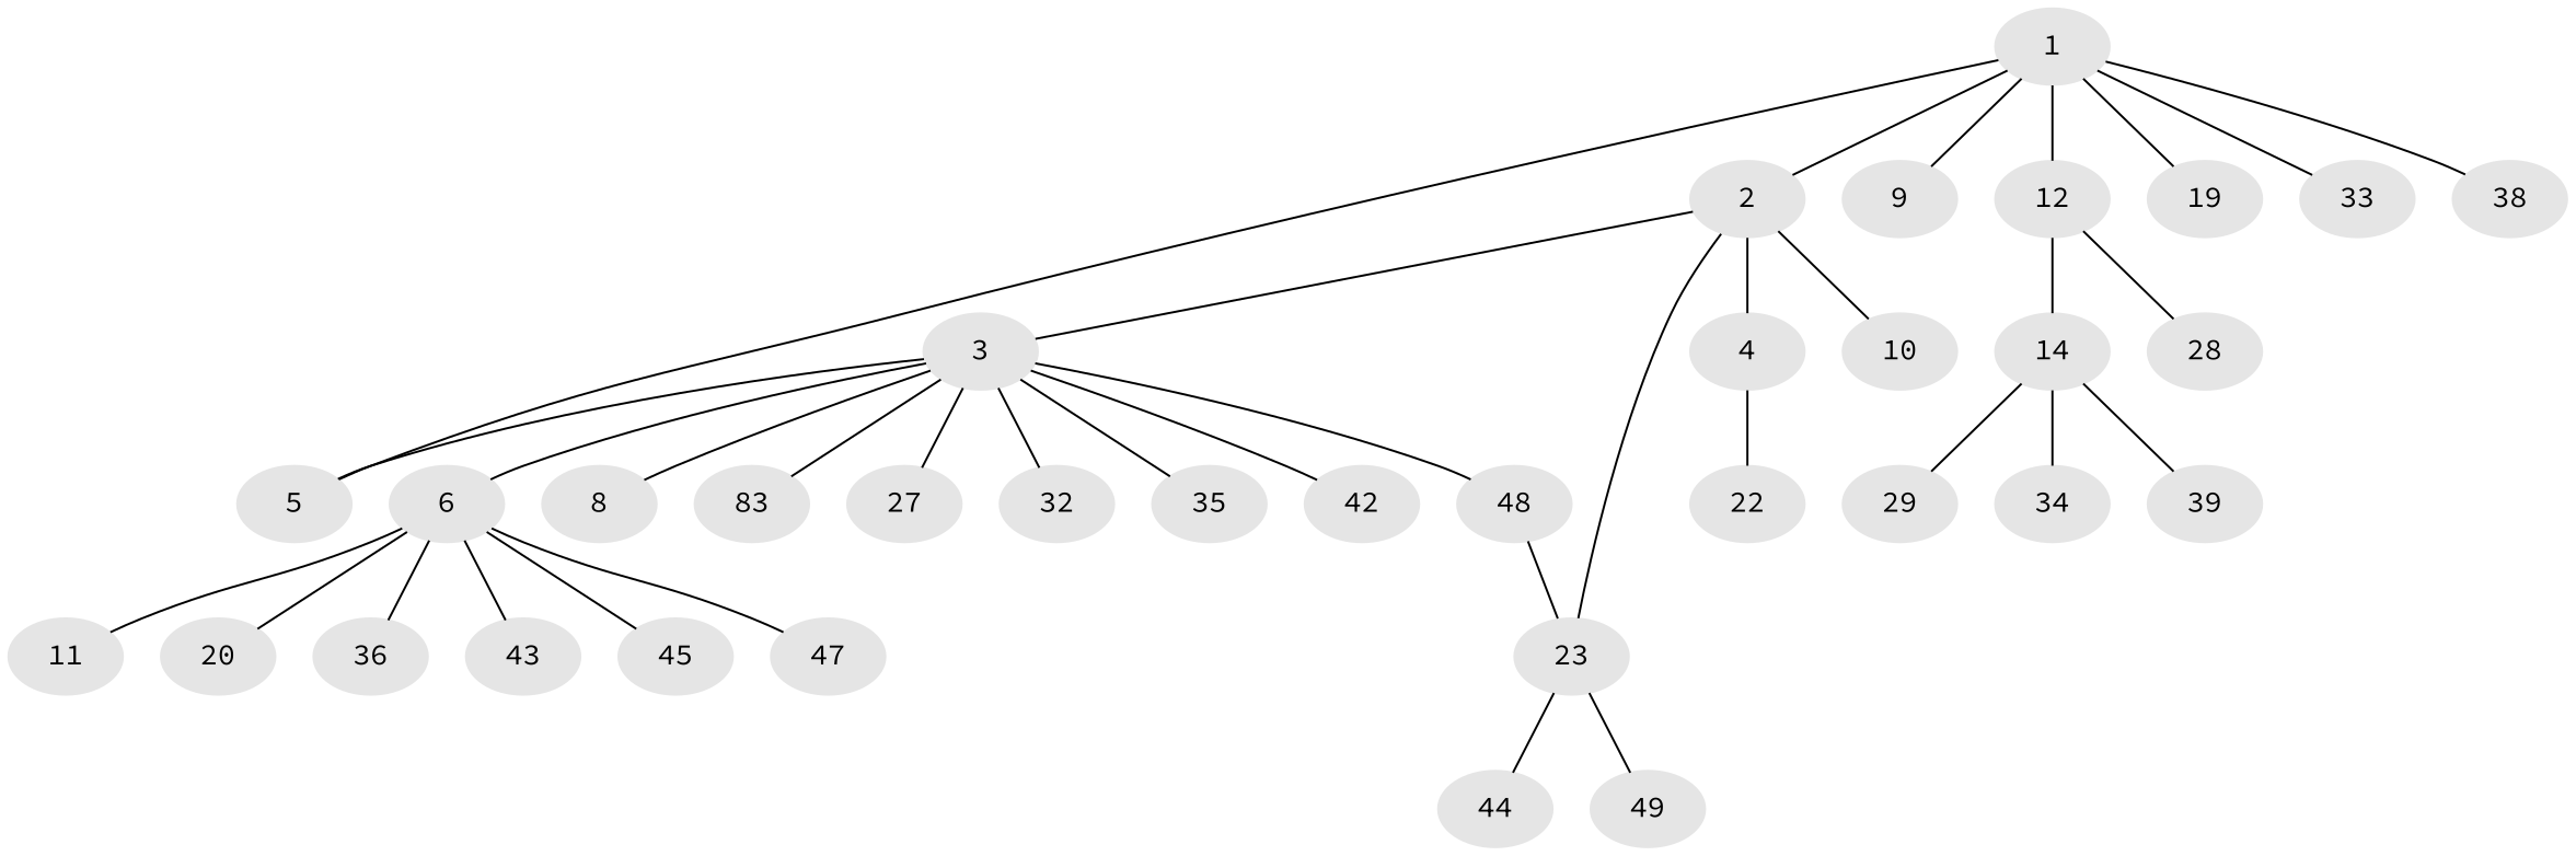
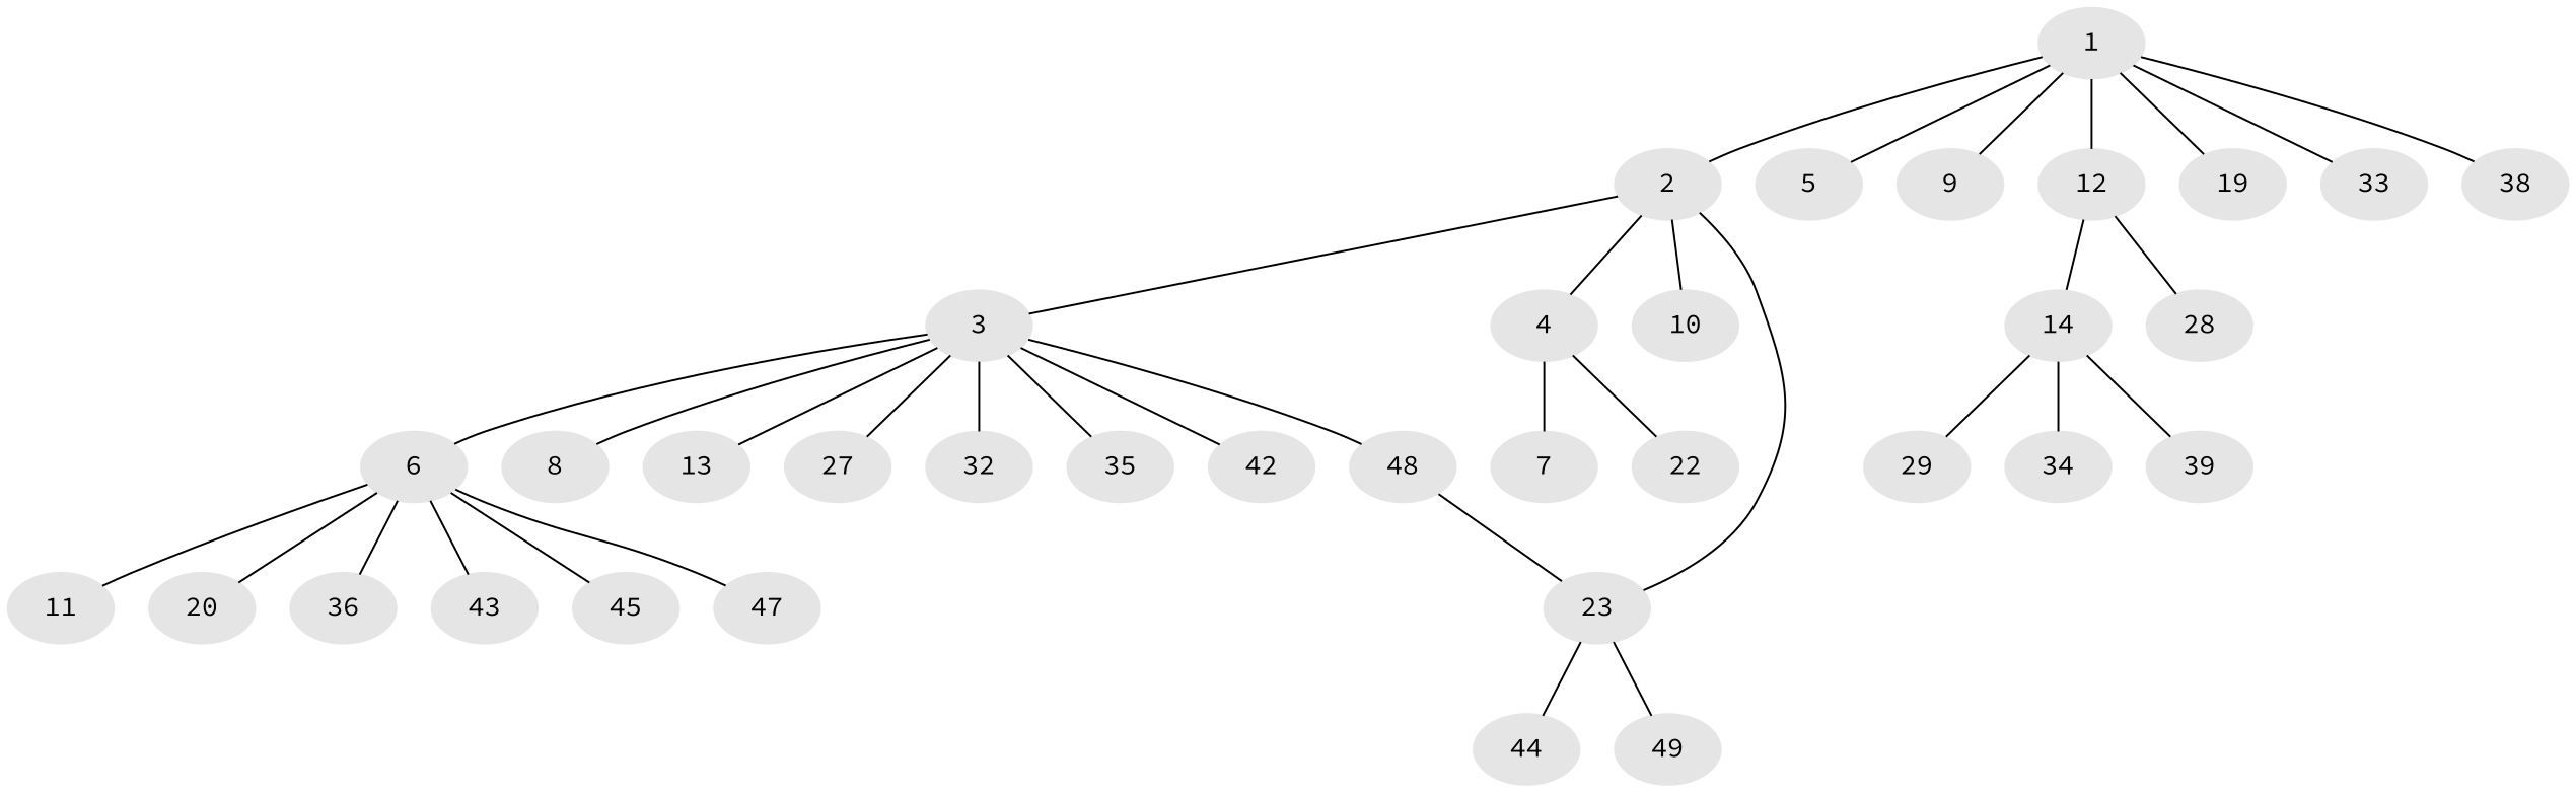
  graph {
    fontname="Source Code Pro"
    node [color=gray90 fontname="Source Code Pro" style=filled]
    edge [fontname="Source Code Pro"]
    1 [super="+31"]
    2 [super="+15"]
    5 [super="+18"]
    9 [super="+41"]
    12 [super="+26"]
    19
    33
    38
    3 [super="+29"]
    4 [super="+50"]
    10 [super="+16"]
    23 [super="+40"]
    14 [super="+17"]
    28
    n15 [label=29]
    34
    39
    6 [super="+21"]
    8
-   13 [super="+24" label=83]
+   13 [super="+24"]
    27 [super="+37"]
    32
    35
    42
    48
+   7
    22 [super="+30"]
    44
    49
    11 [super="+46"]
    20
    36
    43
    45
    47
    1 -- 2
    1 -- 5
    1 -- 9
    1 -- 12
    1 -- 19
    1 -- 33
    1 -- 38
    2 -- 3
    2 -- 4
    2 -- 10
    2 -- 23
    12 -- 14
    12 -- 28
-   3 -- 5
    3 -- 6
    3 -- 8
    3 -- 13
    3 -- 27 [weight=2]
    3 -- 32 [weight=2]
    3 -- 35
    3 -- 42
    3 -- 48
+   4 -- 7
    4 -- 22 [weight=2]
    23 -- 44
    23 -- 49
    14 -- n15
    14 -- 34
    14 -- 39
    6 -- 11
    6 -- 20
    6 -- 36
    6 -- 43
    6 -- 45
    6 -- 47
    48 -- 23
  }
